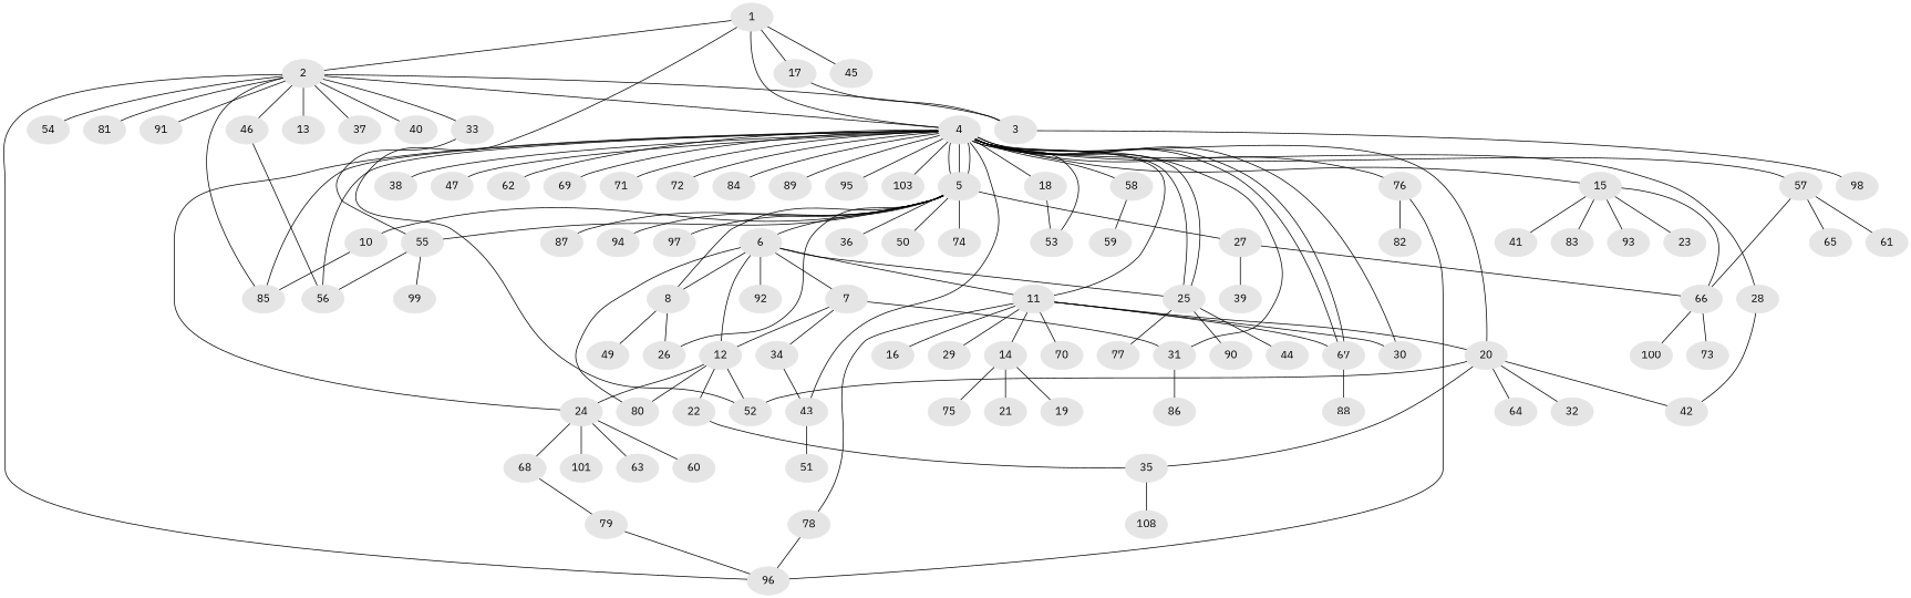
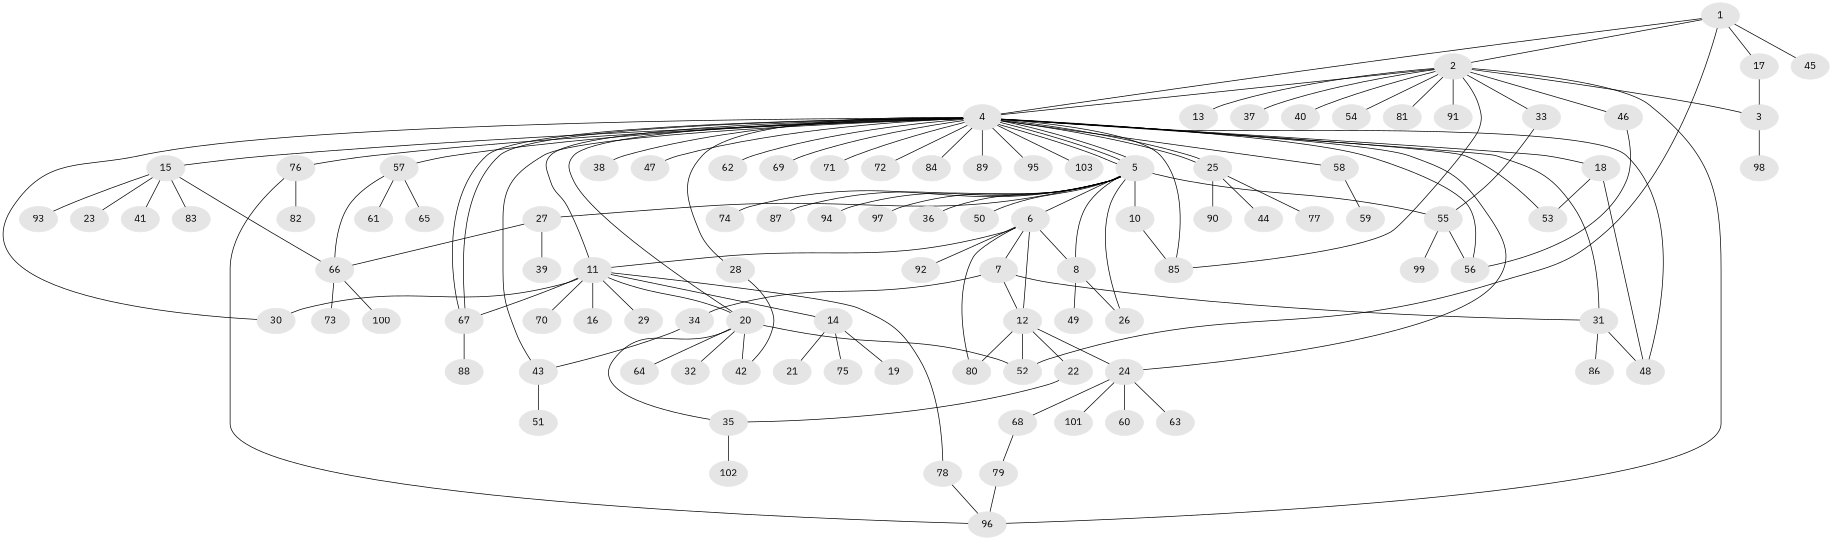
  graph {
    fontname="IBM Plex Sans"
    node [color=gray90 fontname="IBM Plex Sans" style=filled]
    edge [fontname="IBM Plex Sans"]
    1
    2
    4
    17
    45
    52
    3
    13
    33
    37
    40
    46
    54
    81
    85
    91
    96
    5
    11
    15
    18
    20
    24
    25
    28
    30
    31
    38
    43
    47
+   48
    53
    56
    57
    58
    62
    67
    69
    71
    72
    76
    84
    89
    95
    103
    98
    55
    6
    8
    10
    26
    27
    36
    50
    74
    87
    94
    97
    14
    16
    29
    70
    78
    23
    41
    66
    83
    93
    32
    35
    42
    64
    60
    63
    68
    101
    44
    77
    90
    86
    51
    61
    65
    59
    88
    82
    7
    12
    80
    92
    49
    39
    99
    34
    22
    19
    21
    75
    73
    100
-   102 [label=108]
+   102
    79
    1 -- 2
    1 -- 4
    1 -- 17
    1 -- 45
    1 -- 52
    2 -- 4
    2 -- 3
    2 -- 13
    2 -- 33
    2 -- 37
    2 -- 40
    2 -- 46
    2 -- 54
    2 -- 81
    2 -- 85
    2 -- 91
    2 -- 96
    4 -- 85
    4 -- 5
    4 -- 5
    4 -- 5
    4 -- 11
    4 -- 15
    4 -- 18
    4 -- 20
    4 -- 24
    4 -- 25
    4 -- 25
    4 -- 28
    4 -- 30
    4 -- 31
    4 -- 38
    4 -- 43
    4 -- 47
+   4 -- 48
    4 -- 53
    4 -- 56
    4 -- 57
    4 -- 58
    4 -- 62
    4 -- 67
    4 -- 67
    4 -- 69
    4 -- 71
    4 -- 72
    4 -- 76
    4 -- 84
    4 -- 89
    4 -- 95
    4 -- 103
    17 -- 3
    3 -- 98
    33 -- 55
    46 -- 56
    5 -- 55
    5 -- 6
    5 -- 8
    5 -- 10
    5 -- 26
    5 -- 27
    5 -- 36
    5 -- 50
    5 -- 74
    5 -- 87
    5 -- 94
    5 -- 97
    11 -- 20
    11 -- 30
    11 -- 67
    11 -- 14
    11 -- 16
    11 -- 29
    11 -- 70
    11 -- 78
    15 -- 23
    15 -- 41
    15 -- 66
    15 -- 83
    15 -- 93
+   18 -- 48
    18 -- 53
    20 -- 52
    20 -- 32
    20 -- 35
    20 -- 42
    20 -- 64
    24 -- 60
    24 -- 63
    24 -- 68
    24 -- 101
    25 -- 44
    25 -- 77
    25 -- 90
    28 -- 42
+   31 -- 48
    31 -- 86
    43 -- 51
    57 -- 66
    57 -- 61
    57 -- 65
    58 -- 59
    67 -- 88
    76 -- 96
    76 -- 82
    55 -- 56
    55 -- 99
    6 -- 11
-   6 -- 25
    6 -- 8
    6 -- 7
    6 -- 12
    6 -- 80
    6 -- 92
    8 -- 26
    8 -- 49
    10 -- 85
    27 -- 66
    27 -- 39
    14 -- 19
    14 -- 21
    14 -- 75
    78 -- 96
    66 -- 73
    66 -- 100
    35 -- 102
    68 -- 79
    7 -- 31
    7 -- 12
    7 -- 34
    12 -- 52
    12 -- 24
    12 -- 80
    12 -- 22
    34 -- 43
    22 -- 35
    79 -- 96
  }
